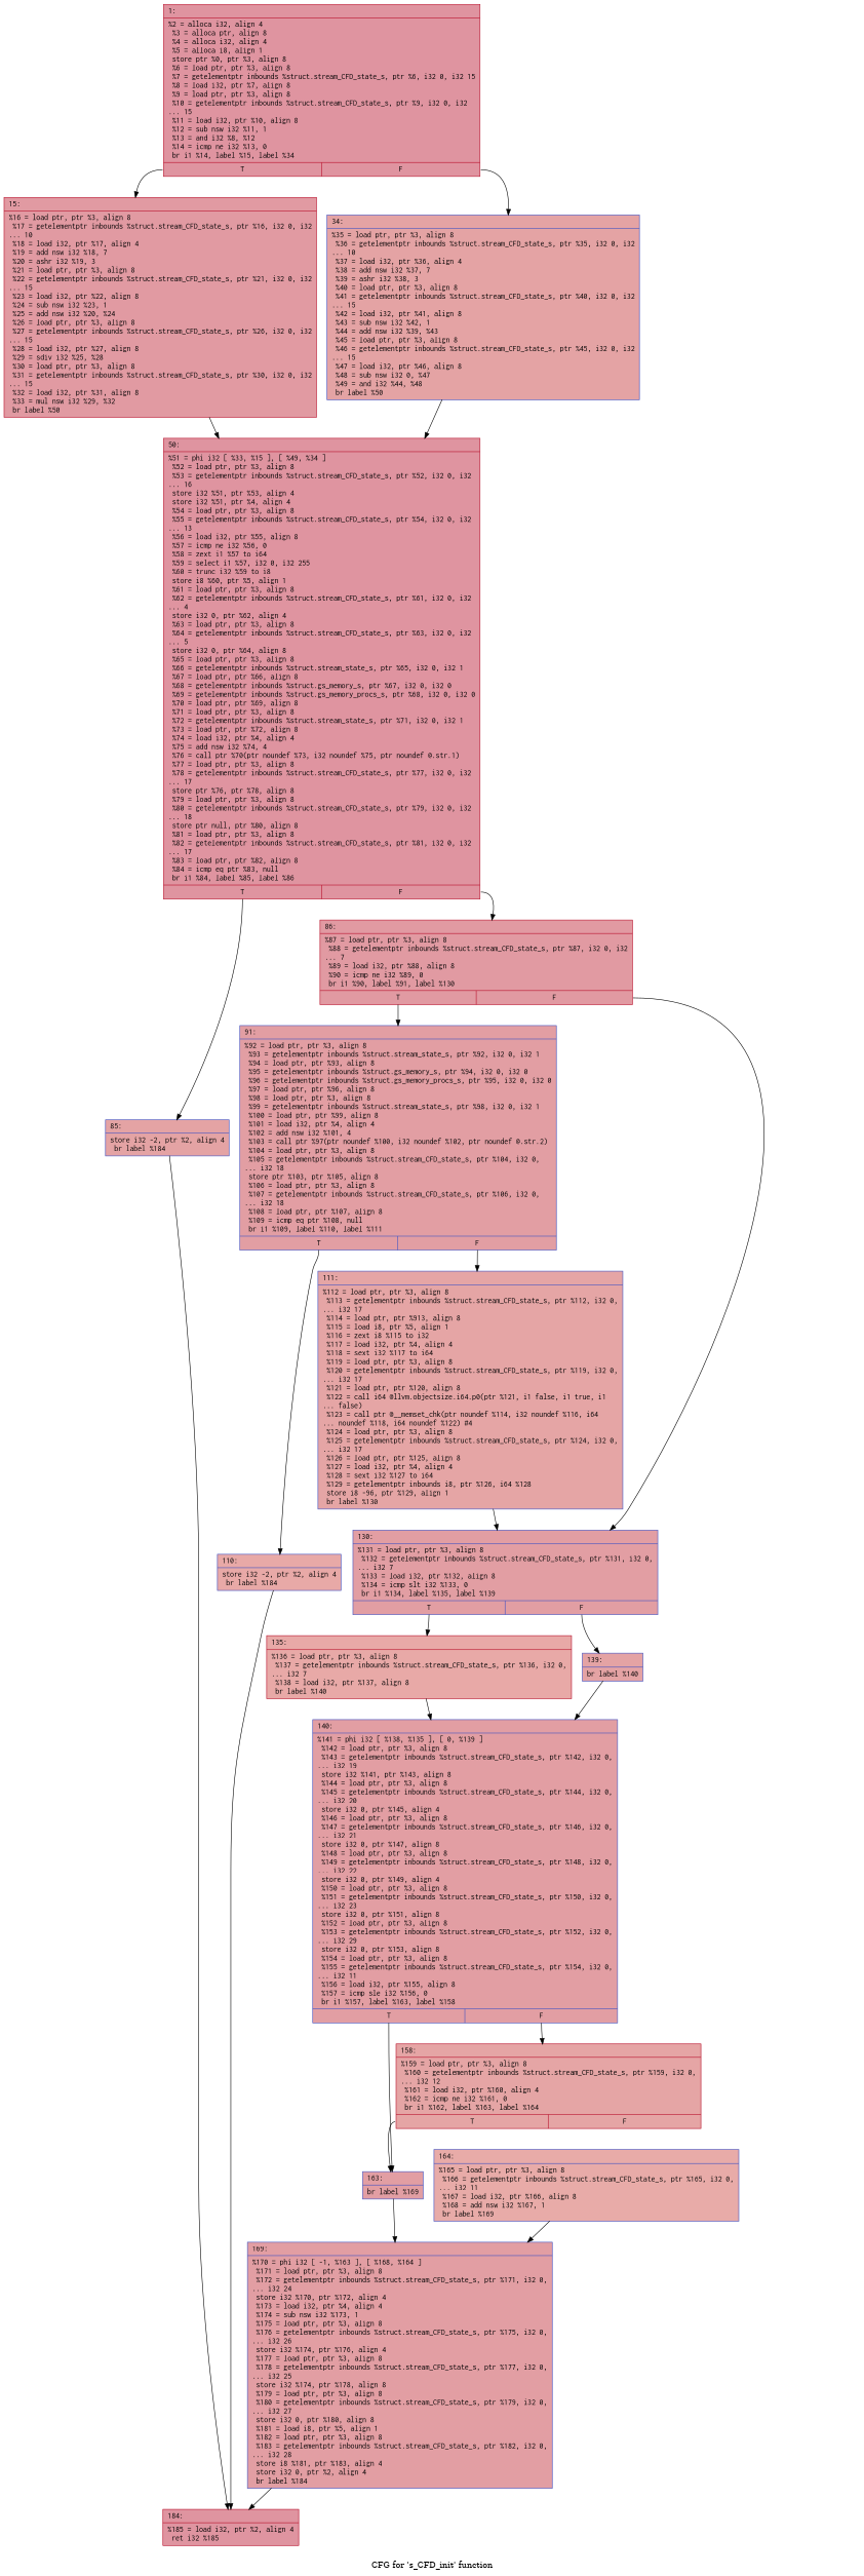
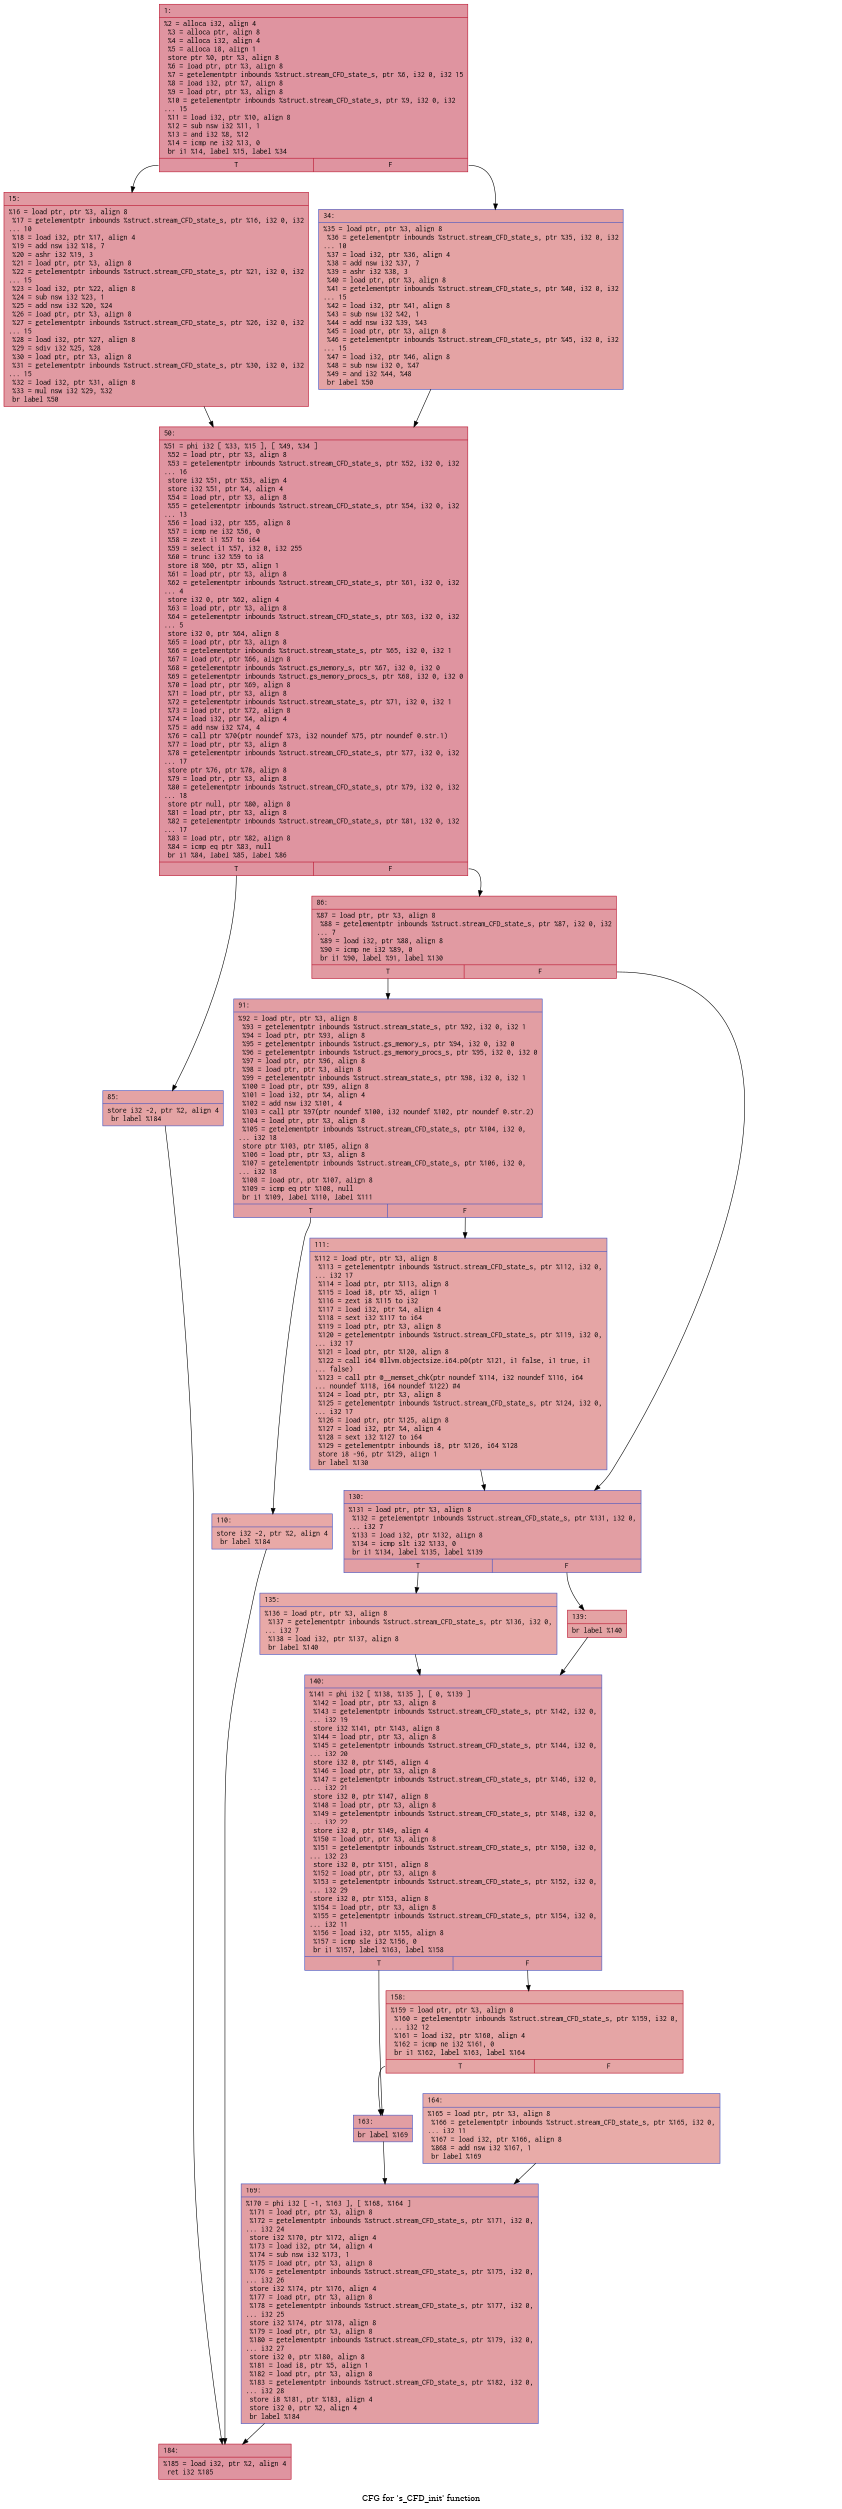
  digraph {
    label="CFG for 's_CFD_init' function"
    node [color="#3d50c3ff" fillcolor="#be242e70" fontname=Courier shape=record style=filled]
    n1 [color="#b70d28ff" fillcolor="#b70d2870" label="{1:\l|  %2 = alloca i32, align 4\l  %3 = alloca ptr, align 8\l  %4 = alloca i32, align 4\l  %5 = alloca i8, align 1\l  store ptr %0, ptr %3, align 8\l  %6 = load ptr, ptr %3, align 8\l  %7 = getelementptr inbounds %struct.stream_CFD_state_s, ptr %6, i32 0, i32 15\l  %8 = load i32, ptr %7, align 8\l  %9 = load ptr, ptr %3, align 8\l  %10 = getelementptr inbounds %struct.stream_CFD_state_s, ptr %9, i32 0, i32\l... 15\l  %11 = load i32, ptr %10, align 8\l  %12 = sub nsw i32 %11, 1\l  %13 = and i32 %8, %12\l  %14 = icmp ne i32 %13, 0\l  br i1 %14, label %15, label %34\l|{<s0>T|<s1>F}}"]
    n2 [color="#b70d28ff" fillcolor="#bb1b2c70" label="{15:\l|  %16 = load ptr, ptr %3, align 8\l  %17 = getelementptr inbounds %struct.stream_CFD_state_s, ptr %16, i32 0, i32\l... 10\l  %18 = load i32, ptr %17, align 4\l  %19 = add nsw i32 %18, 7\l  %20 = ashr i32 %19, 3\l  %21 = load ptr, ptr %3, align 8\l  %22 = getelementptr inbounds %struct.stream_CFD_state_s, ptr %21, i32 0, i32\l... 15\l  %23 = load i32, ptr %22, align 8\l  %24 = sub nsw i32 %23, 1\l  %25 = add nsw i32 %20, %24\l  %26 = load ptr, ptr %3, align 8\l  %27 = getelementptr inbounds %struct.stream_CFD_state_s, ptr %26, i32 0, i32\l... 15\l  %28 = load i32, ptr %27, align 8\l  %29 = sdiv i32 %25, %28\l  %30 = load ptr, ptr %3, align 8\l  %31 = getelementptr inbounds %struct.stream_CFD_state_s, ptr %30, i32 0, i32\l... 15\l  %32 = load i32, ptr %31, align 8\l  %33 = mul nsw i32 %29, %32\l  br label %50\l}"]
    n3 [fillcolor="#c32e3170" label="{34:\l|  %35 = load ptr, ptr %3, align 8\l  %36 = getelementptr inbounds %struct.stream_CFD_state_s, ptr %35, i32 0, i32\l... 10\l  %37 = load i32, ptr %36, align 4\l  %38 = add nsw i32 %37, 7\l  %39 = ashr i32 %38, 3\l  %40 = load ptr, ptr %3, align 8\l  %41 = getelementptr inbounds %struct.stream_CFD_state_s, ptr %40, i32 0, i32\l... 15\l  %42 = load i32, ptr %41, align 8\l  %43 = sub nsw i32 %42, 1\l  %44 = add nsw i32 %39, %43\l  %45 = load ptr, ptr %3, align 8\l  %46 = getelementptr inbounds %struct.stream_CFD_state_s, ptr %45, i32 0, i32\l... 15\l  %47 = load i32, ptr %46, align 8\l  %48 = sub nsw i32 0, %47\l  %49 = and i32 %44, %48\l  br label %50\l}"]
    n4 [color="#b70d28ff" fillcolor="#b70d2870" label="{50:\l|  %51 = phi i32 [ %33, %15 ], [ %49, %34 ]\l  %52 = load ptr, ptr %3, align 8\l  %53 = getelementptr inbounds %struct.stream_CFD_state_s, ptr %52, i32 0, i32\l... 16\l  store i32 %51, ptr %53, align 4\l  store i32 %51, ptr %4, align 4\l  %54 = load ptr, ptr %3, align 8\l  %55 = getelementptr inbounds %struct.stream_CFD_state_s, ptr %54, i32 0, i32\l... 13\l  %56 = load i32, ptr %55, align 8\l  %57 = icmp ne i32 %56, 0\l  %58 = zext i1 %57 to i64\l  %59 = select i1 %57, i32 0, i32 255\l  %60 = trunc i32 %59 to i8\l  store i8 %60, ptr %5, align 1\l  %61 = load ptr, ptr %3, align 8\l  %62 = getelementptr inbounds %struct.stream_CFD_state_s, ptr %61, i32 0, i32\l... 4\l  store i32 0, ptr %62, align 4\l  %63 = load ptr, ptr %3, align 8\l  %64 = getelementptr inbounds %struct.stream_CFD_state_s, ptr %63, i32 0, i32\l... 5\l  store i32 0, ptr %64, align 8\l  %65 = load ptr, ptr %3, align 8\l  %66 = getelementptr inbounds %struct.stream_state_s, ptr %65, i32 0, i32 1\l  %67 = load ptr, ptr %66, align 8\l  %68 = getelementptr inbounds %struct.gs_memory_s, ptr %67, i32 0, i32 0\l  %69 = getelementptr inbounds %struct.gs_memory_procs_s, ptr %68, i32 0, i32 0\l  %70 = load ptr, ptr %69, align 8\l  %71 = load ptr, ptr %3, align 8\l  %72 = getelementptr inbounds %struct.stream_state_s, ptr %71, i32 0, i32 1\l  %73 = load ptr, ptr %72, align 8\l  %74 = load i32, ptr %4, align 4\l  %75 = add nsw i32 %74, 4\l  %76 = call ptr %70(ptr noundef %73, i32 noundef %75, ptr noundef @.str.1)\l  %77 = load ptr, ptr %3, align 8\l  %78 = getelementptr inbounds %struct.stream_CFD_state_s, ptr %77, i32 0, i32\l... 17\l  store ptr %76, ptr %78, align 8\l  %79 = load ptr, ptr %3, align 8\l  %80 = getelementptr inbounds %struct.stream_CFD_state_s, ptr %79, i32 0, i32\l... 18\l  store ptr null, ptr %80, align 8\l  %81 = load ptr, ptr %3, align 8\l  %82 = getelementptr inbounds %struct.stream_CFD_state_s, ptr %81, i32 0, i32\l... 17\l  %83 = load ptr, ptr %82, align 8\l  %84 = icmp eq ptr %83, null\l  br i1 %84, label %85, label %86\l|{<s0>T|<s1>F}}"]
    n5 [fillcolor="#c32e3170" label="{85:\l|  store i32 -2, ptr %2, align 4\l  br label %184\l}"]
    n6 [color="#b70d28ff" fillcolor="#bb1b2c70" label="{86:\l|  %87 = load ptr, ptr %3, align 8\l  %88 = getelementptr inbounds %struct.stream_CFD_state_s, ptr %87, i32 0, i32\l... 7\l  %89 = load i32, ptr %88, align 8\l  %90 = icmp ne i32 %89, 0\l  br i1 %90, label %91, label %130\l|{<s0>T|<s1>F}}"]
    n7 [color="#b70d28ff" fillcolor="#b70d2870" label="{184:\l|  %185 = load i32, ptr %2, align 4\l  ret i32 %185\l}"]
    n8 [label="{91:\l|  %92 = load ptr, ptr %3, align 8\l  %93 = getelementptr inbounds %struct.stream_state_s, ptr %92, i32 0, i32 1\l  %94 = load ptr, ptr %93, align 8\l  %95 = getelementptr inbounds %struct.gs_memory_s, ptr %94, i32 0, i32 0\l  %96 = getelementptr inbounds %struct.gs_memory_procs_s, ptr %95, i32 0, i32 0\l  %97 = load ptr, ptr %96, align 8\l  %98 = load ptr, ptr %3, align 8\l  %99 = getelementptr inbounds %struct.stream_state_s, ptr %98, i32 0, i32 1\l  %100 = load ptr, ptr %99, align 8\l  %101 = load i32, ptr %4, align 4\l  %102 = add nsw i32 %101, 4\l  %103 = call ptr %97(ptr noundef %100, i32 noundef %102, ptr noundef @.str.2)\l  %104 = load ptr, ptr %3, align 8\l  %105 = getelementptr inbounds %struct.stream_CFD_state_s, ptr %104, i32 0,\l... i32 18\l  store ptr %103, ptr %105, align 8\l  %106 = load ptr, ptr %3, align 8\l  %107 = getelementptr inbounds %struct.stream_CFD_state_s, ptr %106, i32 0,\l... i32 18\l  %108 = load ptr, ptr %107, align 8\l  %109 = icmp eq ptr %108, null\l  br i1 %109, label %110, label %111\l|{<s0>T|<s1>F}}"]
    n9 [label="{130:\l|  %131 = load ptr, ptr %3, align 8\l  %132 = getelementptr inbounds %struct.stream_CFD_state_s, ptr %131, i32 0,\l... i32 7\l  %133 = load i32, ptr %132, align 8\l  %134 = icmp slt i32 %133, 0\l  br i1 %134, label %135, label %139\l|{<s0>T|<s1>F}}"]
    n10 [fillcolor="#ca3b3770" label="{110:\l|  store i32 -2, ptr %2, align 4\l  br label %184\l}"]
-   n11 [fillcolor="#c5333470" label="{111:\l|  %112 = load ptr, ptr %3, align 8\l  %113 = getelementptr inbounds %struct.stream_CFD_state_s, ptr %112, i32 0,\l... i32 17\l  %114 = load ptr, ptr %913, align 8\l  %115 = load i8, ptr %5, align 1\l  %116 = zext i8 %115 to i32\l  %117 = load i32, ptr %4, align 4\l  %118 = sext i32 %117 to i64\l  %119 = load ptr, ptr %3, align 8\l  %120 = getelementptr inbounds %struct.stream_CFD_state_s, ptr %119, i32 0,\l... i32 17\l  %121 = load ptr, ptr %120, align 8\l  %122 = call i64 @llvm.objectsize.i64.p0(ptr %121, i1 false, i1 true, i1\l... false)\l  %123 = call ptr @__memset_chk(ptr noundef %114, i32 noundef %116, i64\l... noundef %118, i64 noundef %122) #4\l  %124 = load ptr, ptr %3, align 8\l  %125 = getelementptr inbounds %struct.stream_CFD_state_s, ptr %124, i32 0,\l... i32 17\l  %126 = load ptr, ptr %125, align 8\l  %127 = load i32, ptr %4, align 4\l  %128 = sext i32 %127 to i64\l  %129 = getelementptr inbounds i8, ptr %126, i64 %128\l  store i8 -96, ptr %129, align 1\l  br label %130\l}"]
-   n12 [color="#b70d28ff" fillcolor="#ca3b3770" label="{135:\l|  %136 = load ptr, ptr %3, align 8\l  %137 = getelementptr inbounds %struct.stream_CFD_state_s, ptr %136, i32 0,\l... i32 7\l  %138 = load i32, ptr %137, align 8\l  br label %140\l}"]
-   n13 [fillcolor="#c32e3170" label="{139:\l|  br label %140\l}"]
+   n11 [fillcolor="#c5333470" label="{111:\l|  %112 = load ptr, ptr %3, align 8\l  %113 = getelementptr inbounds %struct.stream_CFD_state_s, ptr %112, i32 0,\l... i32 17\l  %114 = load ptr, ptr %113, align 8\l  %115 = load i8, ptr %5, align 1\l  %116 = zext i8 %115 to i32\l  %117 = load i32, ptr %4, align 4\l  %118 = sext i32 %117 to i64\l  %119 = load ptr, ptr %3, align 8\l  %120 = getelementptr inbounds %struct.stream_CFD_state_s, ptr %119, i32 0,\l... i32 17\l  %121 = load ptr, ptr %120, align 8\l  %122 = call i64 @llvm.objectsize.i64.p0(ptr %121, i1 false, i1 true, i1\l... false)\l  %123 = call ptr @__memset_chk(ptr noundef %114, i32 noundef %116, i64\l... noundef %118, i64 noundef %122) #4\l  %124 = load ptr, ptr %3, align 8\l  %125 = getelementptr inbounds %struct.stream_CFD_state_s, ptr %124, i32 0,\l... i32 17\l  %126 = load ptr, ptr %125, align 8\l  %127 = load i32, ptr %4, align 4\l  %128 = sext i32 %127 to i64\l  %129 = getelementptr inbounds i8, ptr %126, i64 %128\l  store i8 -96, ptr %129, align 1\l  br label %130\l}"]
+   n12 [fillcolor="#ca3b3770" label="{135:\l|  %136 = load ptr, ptr %3, align 8\l  %137 = getelementptr inbounds %struct.stream_CFD_state_s, ptr %136, i32 0,\l... i32 7\l  %138 = load i32, ptr %137, align 8\l  br label %140\l}"]
+   n13 [color="#b70d28ff" fillcolor="#c32e3170" label="{139:\l|  br label %140\l}"]
    n14 [label="{140:\l|  %141 = phi i32 [ %138, %135 ], [ 0, %139 ]\l  %142 = load ptr, ptr %3, align 8\l  %143 = getelementptr inbounds %struct.stream_CFD_state_s, ptr %142, i32 0,\l... i32 19\l  store i32 %141, ptr %143, align 8\l  %144 = load ptr, ptr %3, align 8\l  %145 = getelementptr inbounds %struct.stream_CFD_state_s, ptr %144, i32 0,\l... i32 20\l  store i32 0, ptr %145, align 4\l  %146 = load ptr, ptr %3, align 8\l  %147 = getelementptr inbounds %struct.stream_CFD_state_s, ptr %146, i32 0,\l... i32 21\l  store i32 0, ptr %147, align 8\l  %148 = load ptr, ptr %3, align 8\l  %149 = getelementptr inbounds %struct.stream_CFD_state_s, ptr %148, i32 0,\l... i32 22\l  store i32 0, ptr %149, align 4\l  %150 = load ptr, ptr %3, align 8\l  %151 = getelementptr inbounds %struct.stream_CFD_state_s, ptr %150, i32 0,\l... i32 23\l  store i32 0, ptr %151, align 8\l  %152 = load ptr, ptr %3, align 8\l  %153 = getelementptr inbounds %struct.stream_CFD_state_s, ptr %152, i32 0,\l... i32 29\l  store i32 0, ptr %153, align 8\l  %154 = load ptr, ptr %3, align 8\l  %155 = getelementptr inbounds %struct.stream_CFD_state_s, ptr %154, i32 0,\l... i32 11\l  %156 = load i32, ptr %155, align 8\l  %157 = icmp sle i32 %156, 0\l  br i1 %157, label %163, label %158\l|{<s0>T|<s1>F}}"]
    n15 [label="{163:\l|  br label %169\l}"]
    n16 [color="#b70d28ff" fillcolor="#c5333470" label="{158:\l|  %159 = load ptr, ptr %3, align 8\l  %160 = getelementptr inbounds %struct.stream_CFD_state_s, ptr %159, i32 0,\l... i32 12\l  %161 = load i32, ptr %160, align 4\l  %162 = icmp ne i32 %161, 0\l  br i1 %162, label %163, label %164\l|{<s0>T|<s1>F}}"]
    n17 [label="{169:\l|  %170 = phi i32 [ -1, %163 ], [ %168, %164 ]\l  %171 = load ptr, ptr %3, align 8\l  %172 = getelementptr inbounds %struct.stream_CFD_state_s, ptr %171, i32 0,\l... i32 24\l  store i32 %170, ptr %172, align 4\l  %173 = load i32, ptr %4, align 4\l  %174 = sub nsw i32 %173, 1\l  %175 = load ptr, ptr %3, align 8\l  %176 = getelementptr inbounds %struct.stream_CFD_state_s, ptr %175, i32 0,\l... i32 26\l  store i32 %174, ptr %176, align 4\l  %177 = load ptr, ptr %3, align 8\l  %178 = getelementptr inbounds %struct.stream_CFD_state_s, ptr %177, i32 0,\l... i32 25\l  store i32 %174, ptr %178, align 8\l  %179 = load ptr, ptr %3, align 8\l  %180 = getelementptr inbounds %struct.stream_CFD_state_s, ptr %179, i32 0,\l... i32 27\l  store i32 0, ptr %180, align 8\l  %181 = load i8, ptr %5, align 1\l  %182 = load ptr, ptr %3, align 8\l  %183 = getelementptr inbounds %struct.stream_CFD_state_s, ptr %182, i32 0,\l... i32 28\l  store i8 %181, ptr %183, align 4\l  store i32 0, ptr %2, align 4\l  br label %184\l}"]
-   n18 [fillcolor="#cc403a70" label="{164:\l|  %165 = load ptr, ptr %3, align 8\l  %166 = getelementptr inbounds %struct.stream_CFD_state_s, ptr %165, i32 0,\l... i32 11\l  %167 = load i32, ptr %166, align 8\l  %168 = add nsw i32 %167, 1\l  br label %169\l}"]
+   n18 [fillcolor="#cc403a70" label="{164:\l|  %165 = load ptr, ptr %3, align 8\l  %166 = getelementptr inbounds %struct.stream_CFD_state_s, ptr %165, i32 0,\l... i32 11\l  %167 = load i32, ptr %166, align 8\l  %868 = add nsw i32 %167, 1\l  br label %169\l}"]
    n1 -> n2 [tailport=s0]
    n1 -> n3 [tailport=s1]
    n2 -> n4
    n3 -> n4
    n4 -> n5 [tailport=s0]
    n4 -> n6 [tailport=s1]
    n5 -> n7
    n6 -> n8 [tailport=s0]
    n6 -> n9 [tailport=s1]
    n8 -> n10 [tailport=s0]
    n8 -> n11 [tailport=s1]
    n9 -> n12 [tailport=s0]
    n9 -> n13 [tailport=s1]
    n10 -> n7
    n11 -> n9
    n12 -> n14
    n13 -> n14
    n14 -> n15 [tailport=s0]
    n14 -> n16 [tailport=s1]
    n15 -> n17
    n16 -> n15 [tailport=s0]
    n17 -> n7
    n18 -> n17
  }
